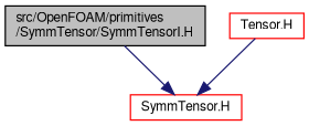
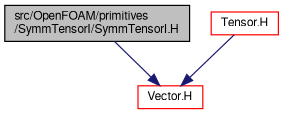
  digraph {
    node [color=red fontname=FreeSans fontsize=10 shape=record]
    edge [color=midnightblue fontname=FreeSans fontsize=10 labelfontname=FreeSans labelfontsize=10 style=solid]
-   n1 [color=black fillcolor=grey75 fontcolor=black height=0.2 label="src/OpenFOAM/primitives\l/SymmTensor/SymmTensorI.H" style=filled width=0.4]
-   n2 [height=0.2 label="SymmTensor.H" width=0.4]
+   n1 [color=black fillcolor=grey75 fontcolor=black height=0.2 label="src/OpenFOAM/primitives\l/SymmTensorI/SymmTensorI.H" style=filled width=0.4]
+   n2 [height=0.2 label="Vector.H" width=0.4]
    n3 [height=0.2 label="Tensor.H" width=0.4]
    n1 -> n2
    n3 -> n2
  }
